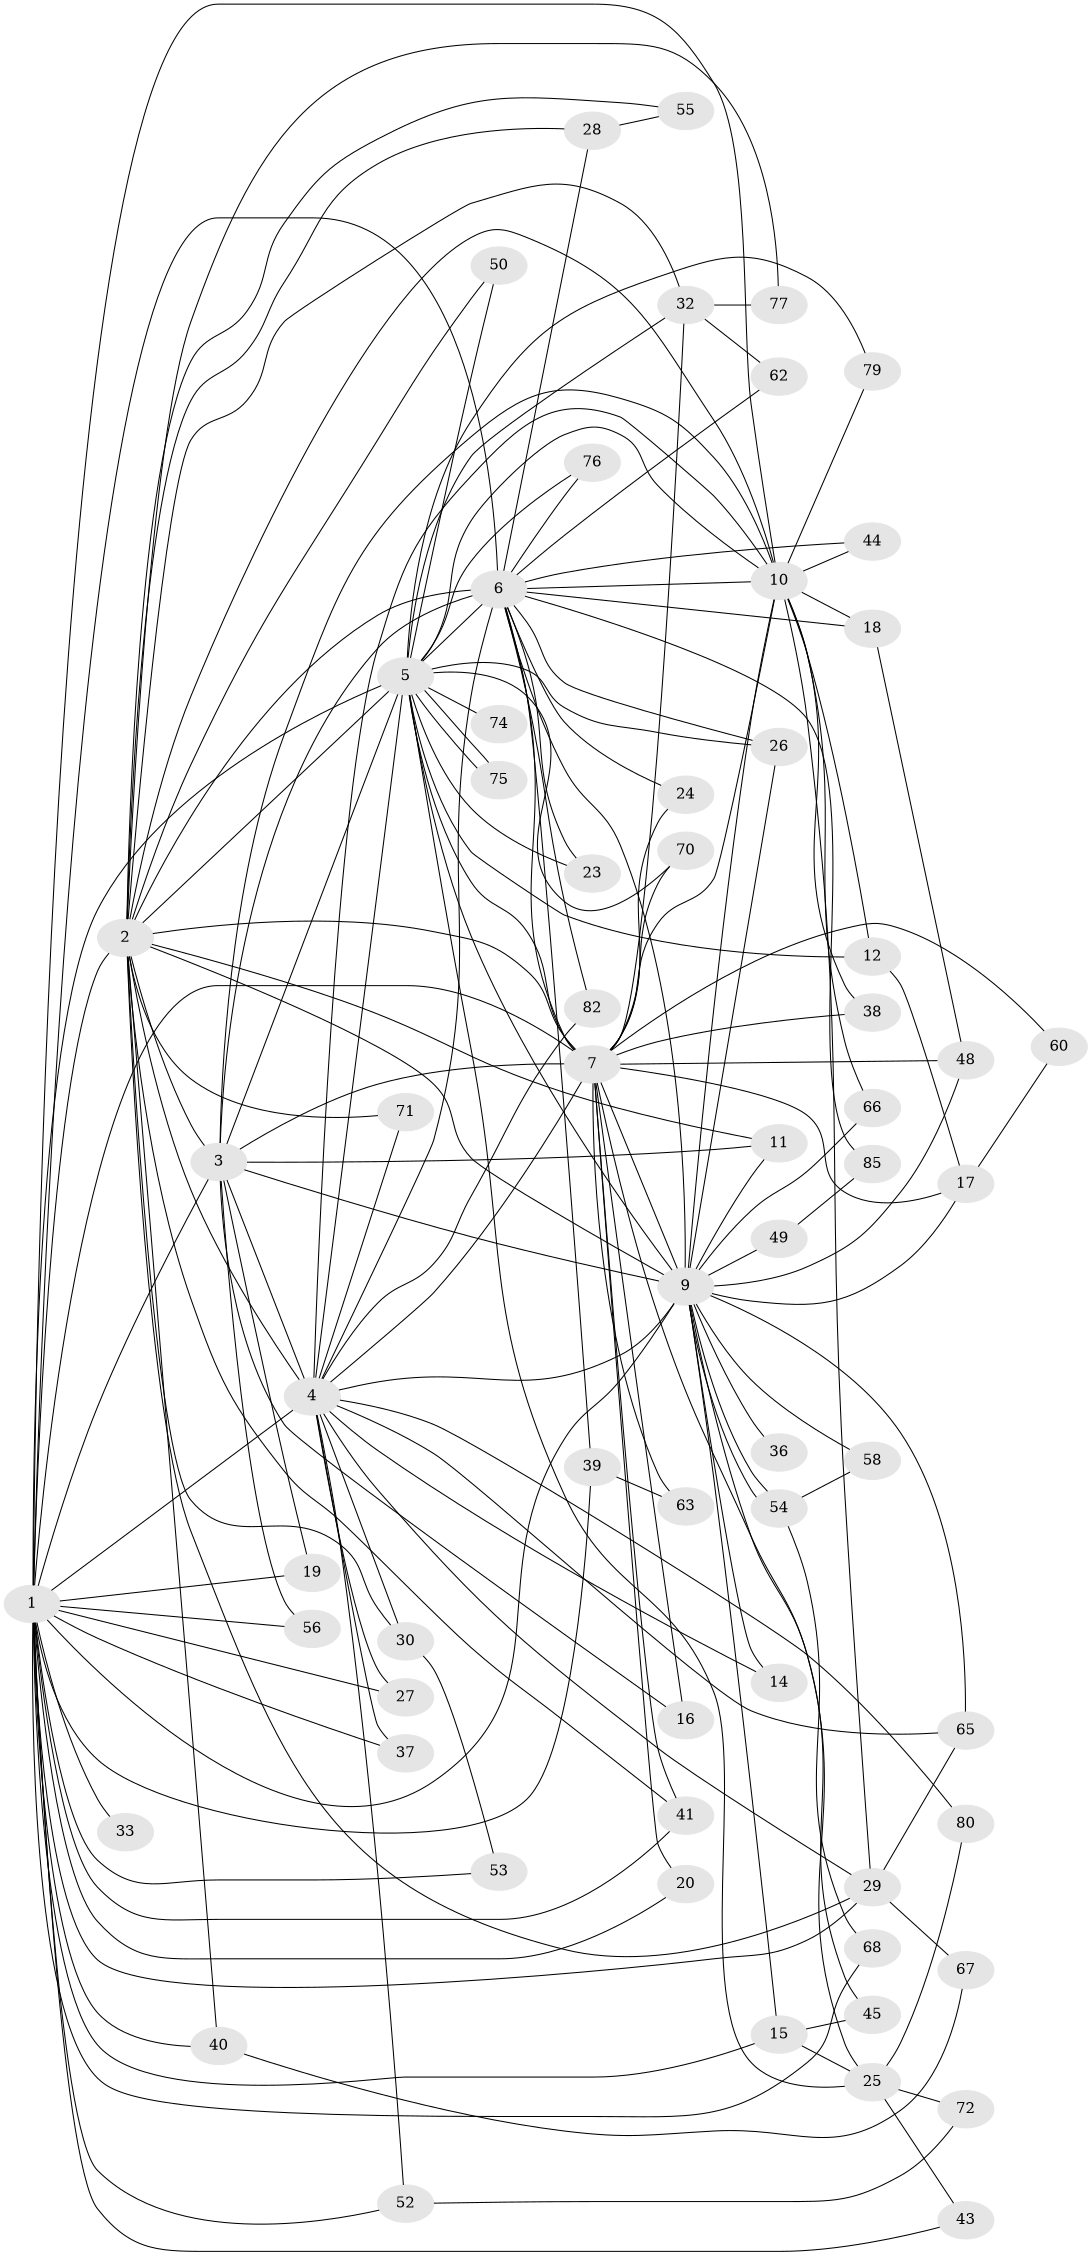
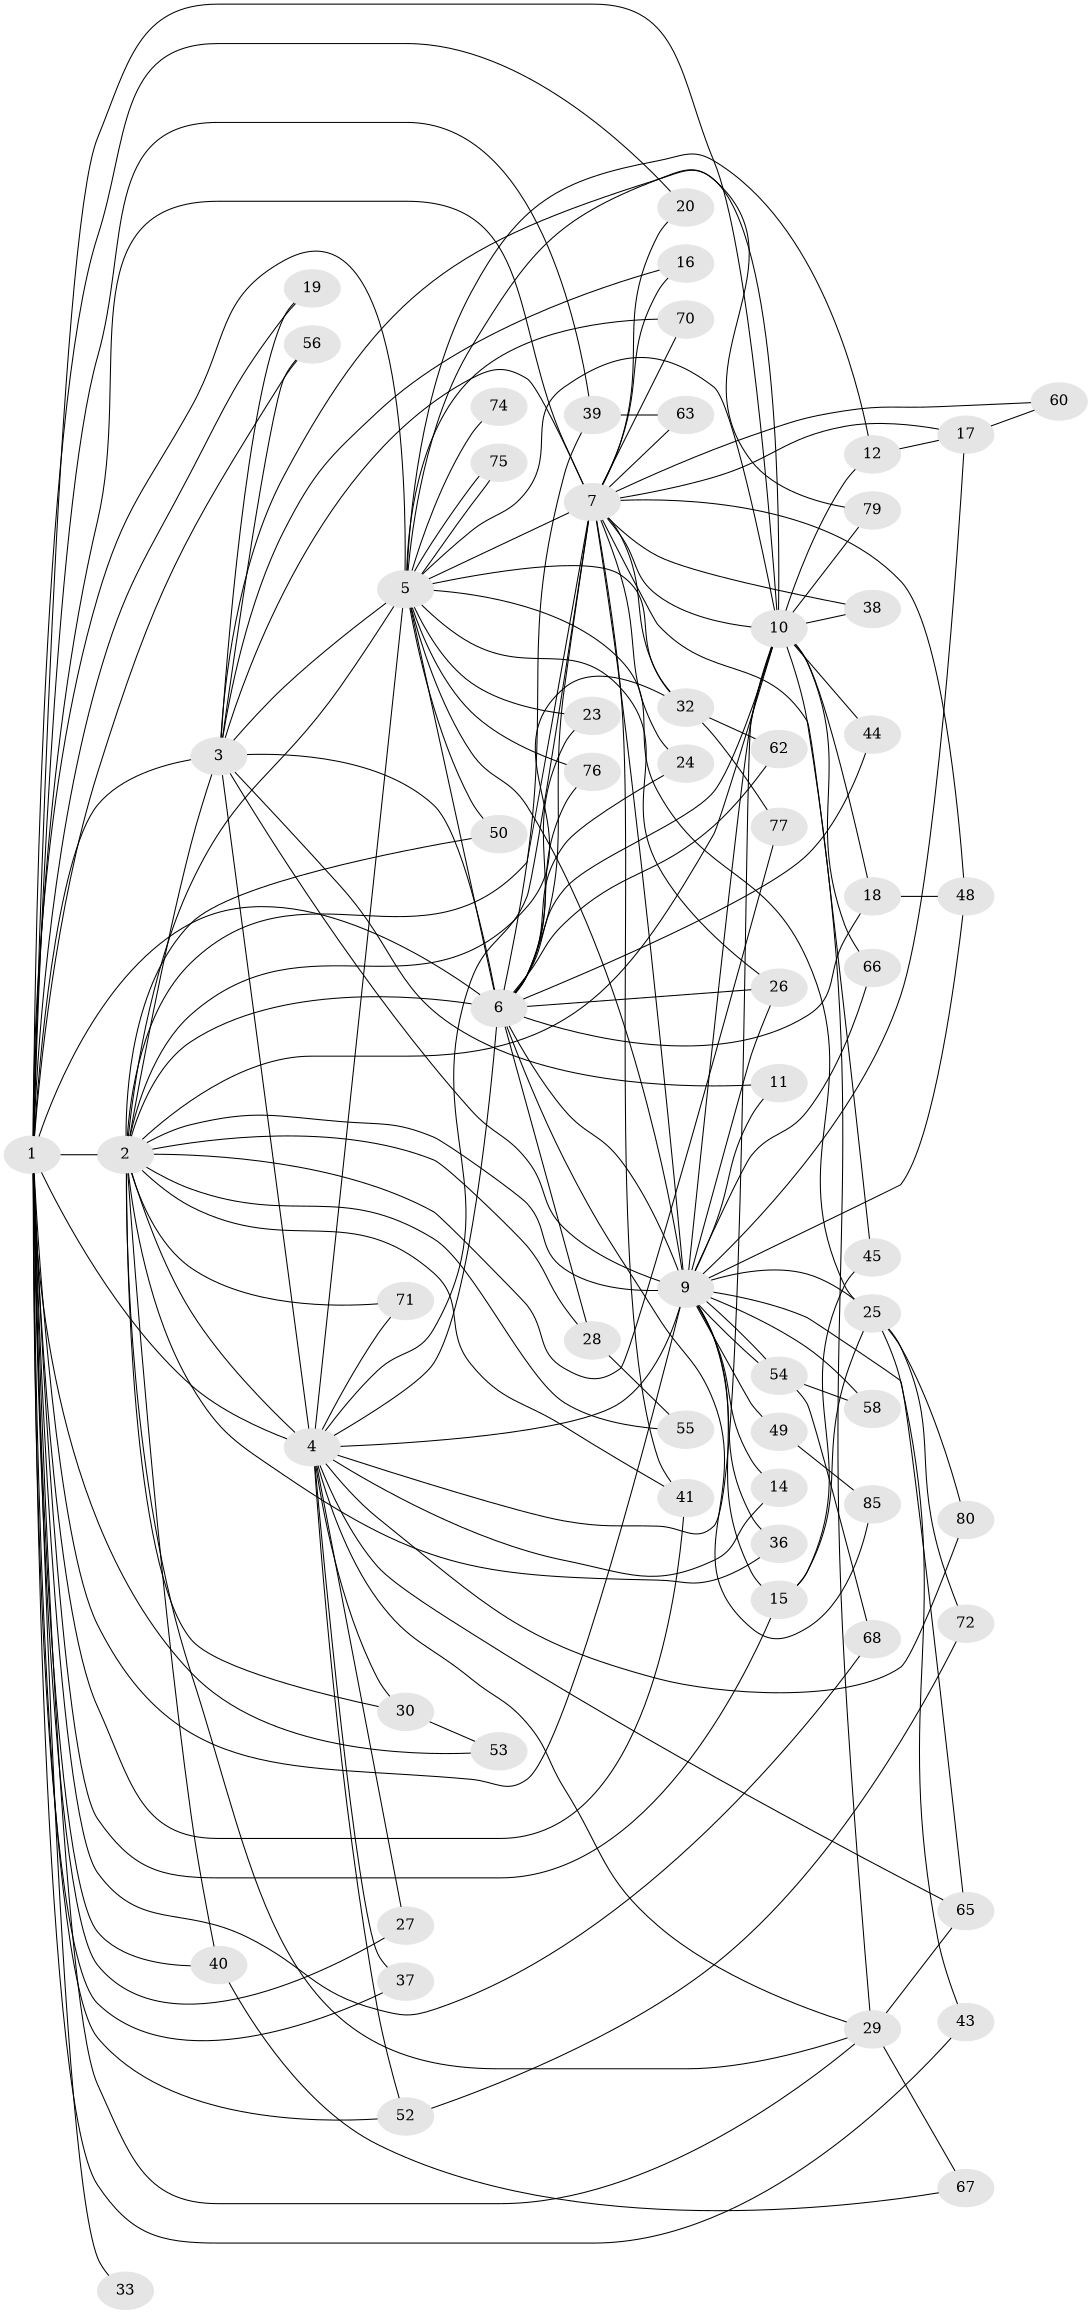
  graph {
    rankdir=LR
    node [color=gray90 style=filled]
    1 [super="+8"]
    2 [super="+35"]
    3 [super="+81"]
    4 [super="+78"]
    5 [super="+13"]
    6 [super="+22"]
    7 [super="+42"]
    9 [super="+34"]
    10 [super="+83"]
    15 [super="+31"]
    19
    20
    27
    29 [super="+47"]
    33
    37
    39
    40
    41 [super="+64"]
    43
    52
    53
    56
    68
    28
    30 [super="+59"]
    32 [super="+61"]
    36
    50
    55
    71
    77
    11 [super="+21"]
    16
    14
    65
    80
-   82
    12
    23 [super="+73"]
    25 [super="+57"]
    26 [super="+69"]
    70
    74
    75
    76
    79
    18
    24
    44
    62
    85
    17 [super="+46"]
    38
    45
    48 [super="+84"]
    60
    63
    49 [super="+51"]
    54
    58
    66
    67
    72
    1 -- 2 [weight=2]
    1 -- 3 [weight=2]
    1 -- 4 [weight=2]
    1 -- 5 [weight=2]
    1 -- 6 [weight=3]
    1 -- 7 [weight=3]
    1 -- 9 [weight=2]
    1 -- 10 [weight=2]
    1 -- 15 [weight=2]
    1 -- 19
    1 -- 20
    1 -- 27
    1 -- 29
    1 -- 33 [weight=2]
    1 -- 37
    1 -- 39
    1 -- 40
    1 -- 41
    1 -- 43
    1 -- 52
    1 -- 53
    1 -- 56
    1 -- 68
    2 -- 3 [weight=2]
    2 -- 4
    2 -- 5
    2 -- 6
    2 -- 7
    2 -- 9
    2 -- 10
    2 -- 29
    2 -- 40
    2 -- 41
    2 -- 28
    2 -- 30
    2 -- 32
-   2 -- 11
+   2 -- 36
    2 -- 50
    2 -- 55
    2 -- 71
    2 -- 77
    3 -- 4
    3 -- 5
    3 -- 6
    3 -- 7
    3 -- 9
    3 -- 10
    3 -- 19
    3 -- 56
    3 -- 11
    3 -- 16
    4 -- 5
    4 -- 6
    4 -- 7
    4 -- 9
    4 -- 10
    4 -- 27
    4 -- 29
    4 -- 37
    4 -- 52
    4 -- 30
    4 -- 71
    4 -- 14
    4 -- 65
    4 -- 80
-   4 -- 82
    5 -- 6
    5 -- 7
    5 -- 9
    5 -- 10
    5 -- 32 [weight=2]
    5 -- 50
    5 -- 12
    5 -- 23
    5 -- 25
    5 -- 26
    5 -- 70
    5 -- 74
    5 -- 75
    5 -- 75
    5 -- 76
    5 -- 79
    6 -- 7
    6 -- 9
    6 -- 10
    6 -- 39
    6 -- 28
-   6 -- 82
    6 -- 23 [weight=2]
    6 -- 26
    6 -- 76
    6 -- 18
    6 -- 24
    6 -- 44
    6 -- 62
    6 -- 85
    7 -- 9
    7 -- 10
    7 -- 20
    7 -- 41
    7 -- 32
    7 -- 16
    7 -- 70
    7 -- 24
    7 -- 17
    7 -- 38
    7 -- 45
    7 -- 48
    7 -- 60
    7 -- 63
    9 -- 10 [weight=2]
    9 -- 15
    9 -- 36
    9 -- 11 [weight=2]
    9 -- 14
    9 -- 65
    9 -- 25
    9 -- 26
    9 -- 17
    9 -- 48
    9 -- 49 [weight=3]
    9 -- 54
    9 -- 54
    9 -- 58
    9 -- 66
    10 -- 29
    10 -- 12
    10 -- 79
    10 -- 18
    10 -- 44
    10 -- 38
    10 -- 66
    15 -- 25
    15 -- 45
    29 -- 65
    29 -- 67
    39 -- 63
    40 -- 67
    52 -- 72
    28 -- 55
    30 -- 53
    32 -- 77
    32 -- 62
    12 -- 17
    25 -- 43
    25 -- 80
    25 -- 72
    18 -- 48
    17 -- 60
    49 -- 85
    54 -- 68
    54 -- 58
  }
